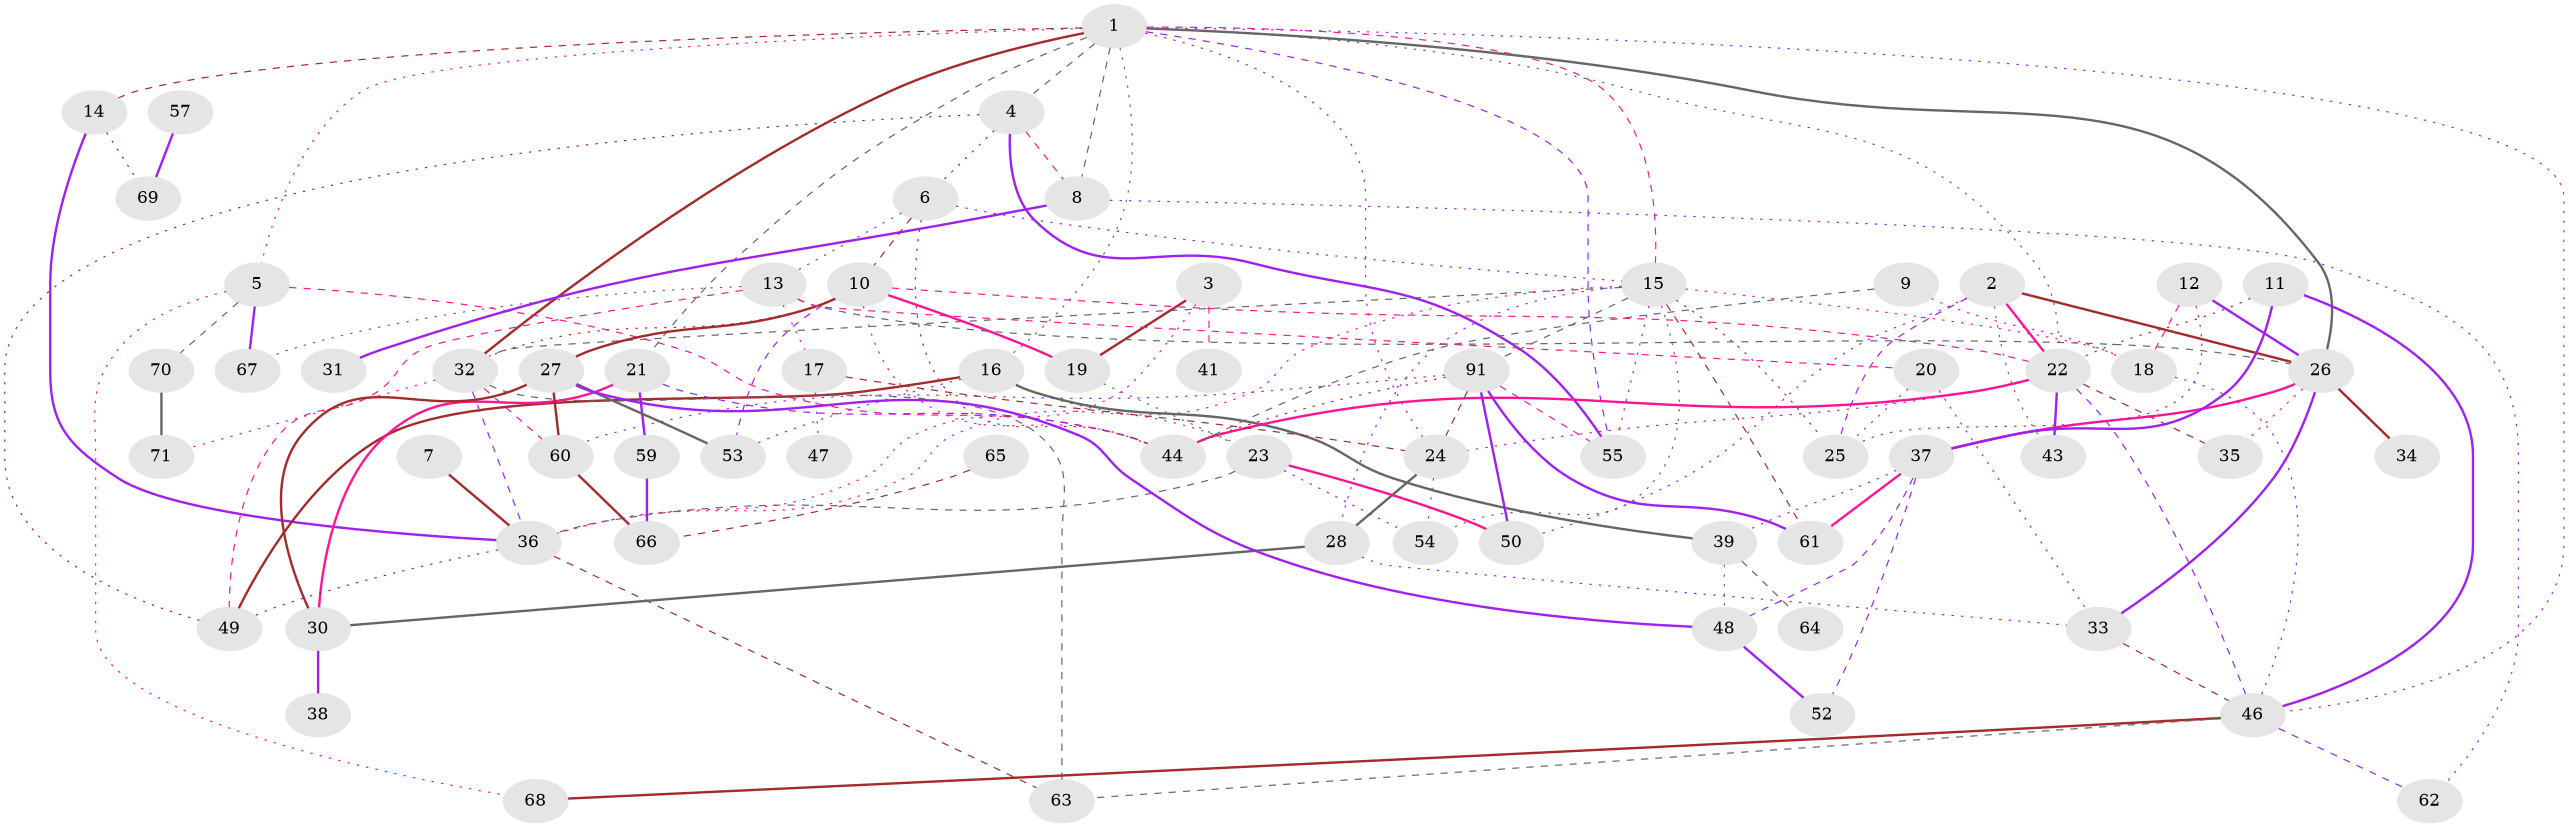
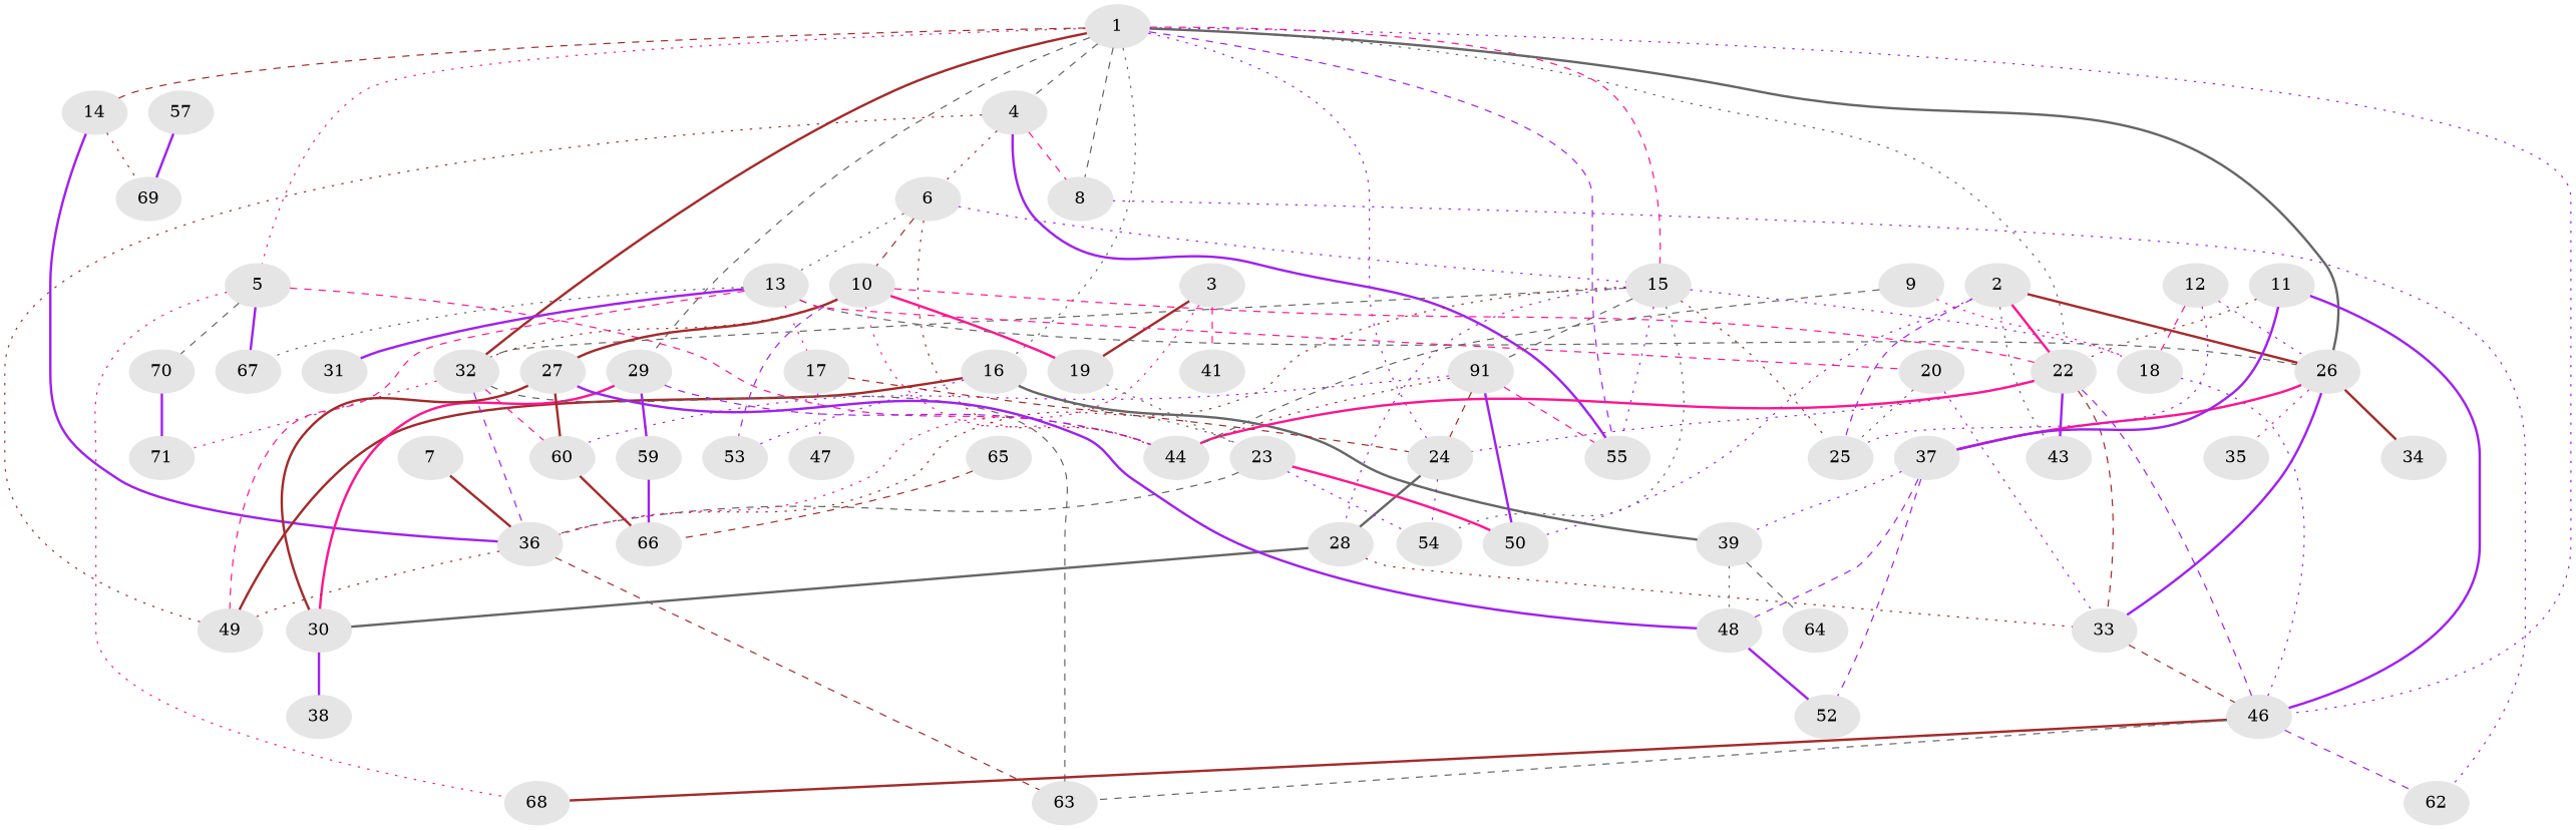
  graph {
    node [color=gray90 style=filled]
    edge [color=purple style=dotted weight=1.0]
    1
    4
    5
    8
    14
    15
    16
    22
    24
    26
-   29 [label=21]
+   29
    32
    46
    55
    6
    49
    44
    67
    68
    70
    31
    62
    36
    69
    25
    18
    n27 [label=91]
    28
    54
-   61
    53
    23
    39
    43
    35
    37
    33
    34
    30
    59
    60
    63
    71
    2
    50
    3
    19
    41
    10
    13
    27
    17
    20
    7
    9
    48
    11
    52
    12
    47
    64
    66
    38
    57
    65
    1 -- 4 [color=gray40 style=dashed]
    1 -- 5 [color=deeppink weight=2.0]
    1 -- 8 [color=gray40 style=dashed]
    1 -- 14 [color=brown style=dashed]
    1 -- 15 [color=deeppink style=dashed]
    1 -- 16 [color=gray40]
    1 -- 22 [color=gray40]
    1 -- 24
    1 -- 26 [color=gray40 style=bold]
    1 -- 29 [color=gray40 style=dashed]
    1 -- 32 [color=brown style=bold]
    1 -- 46
    1 -- 55 [style=dashed]
    4 -- 8 [color=deeppink style=dashed]
    4 -- 55 [style=bold]
    4 -- 6 [color=brown]
    4 -- 49 [color=brown]
    5 -- 44 [color=deeppink style=dashed]
    5 -- 67 [style=bold]
    5 -- 68 [color=deeppink]
    5 -- 70 [color=gray40 style=dashed]
-   8 -- 31 [style=bold]
+   13 -- 31 [style=bold]
    8 -- 62
    14 -- 36 [style=bold]
    14 -- 69 [color=brown]
    15 -- 32 [color=gray40 style=dashed]
    15 -- 55
-   15 -- 36 [color=deeppink]
+   15 -- 36 [color=brown]
    15 -- 25 [color=brown]
-   15 -- 18 [color=deeppink]
+   15 -- 18
    15 -- n27 [color=gray40 style=dashed]
    15 -- 28
    15 -- 54 [color=gray40]
-   15 -- 61 [color=brown style=dashed]
    16 -- 49 [color=brown style=bold]
    16 -- 53
    16 -- 23 [color=gray40]
    16 -- 39 [color=gray40 style=bold]
    22 -- 24
    22 -- 46 [style=dashed]
    22 -- 44 [color=deeppink style=bold]
    22 -- 43 [style=bold]
-   22 -- 35 [color=brown style=dashed]
+   22 -- 33 [color=brown style=dashed]
    24 -- 28 [color=gray40 style=bold]
    24 -- 54
    26 -- 35 [color=deeppink]
    26 -- 37 [color=deeppink style=bold]
    26 -- 33 [style=bold weight=2.0]
    26 -- 34 [color=brown style=bold]
    29 -- 44 [style=dashed]
    29 -- 30 [color=deeppink style=bold]
    29 -- 59 [style=bold]
    32 -- 36 [style=dashed]
    32 -- 60 [color=deeppink style=dashed]
    32 -- 63 [color=gray40 style=dashed]
    32 -- 71 [color=deeppink]
    46 -- 68 [color=brown style=bold]
    46 -- 62 [style=dashed]
    46 -- 63 [color=gray40 style=dashed]
    6 -- 15
    6 -- 44 [color=brown weight=2.0]
    6 -- 10 [color=brown style=dashed]
    6 -- 13 [color=gray40]
-   70 -- 71 [color=gray40 style=bold]
+   70 -- 71 [style=bold]
    36 -- 49 [color=brown]
    36 -- 63 [color=brown style=dashed]
    18 -- 46
    n27 -- 24 [color=brown style=dashed]
    n27 -- 55 [color=deeppink style=dashed]
    n27 -- 44 [color=brown]
-   n27 -- 61 [style=bold]
    n27 -- 60
    n27 -- 50 [style=bold]
-   28 -- 33
+   28 -- 33 [color=brown]
    28 -- 30 [color=gray40 style=bold]
    23 -- 36 [color=gray40 style=dashed]
    23 -- 54
    23 -- 50 [color=deeppink style=bold]
    39 -- 48 [color=gray40]
    39 -- 64 [color=gray40 style=dashed]
-   37 -- 61 [color=deeppink style=bold weight=2.0]
    37 -- 39
    37 -- 48 [style=dashed]
    37 -- 52 [style=dashed]
    33 -- 46 [color=brown style=dashed]
    30 -- 38 [style=bold]
    59 -- 66 [style=bold]
    60 -- 66 [color=brown style=bold]
    2 -- 22 [color=deeppink style=bold]
    2 -- 26 [color=brown style=bold]
    2 -- 25 [style=dashed]
    2 -- 43 [color=gray40]
    2 -- 50
    3 -- 36 [color=deeppink]
    3 -- 19 [color=brown style=bold]
    3 -- 41 [color=deeppink style=dashed]
    19 -- 23 [color=gray40]
    10 -- 22 [color=deeppink style=dashed]
    10 -- 32 [color=brown]
    10 -- 44 [color=deeppink]
    10 -- 53 [style=dashed]
    10 -- 19 [color=deeppink style=bold]
    10 -- 27 [color=brown style=bold]
    13 -- 26 [color=gray40 style=dashed]
    13 -- 49 [color=deeppink style=dashed]
    13 -- 67 [color=gray40]
    13 -- 17 [color=deeppink]
    13 -- 20 [color=deeppink style=dashed]
-   27 -- 53 [color=gray40 style=bold]
    27 -- 30 [color=brown style=bold]
    27 -- 60 [color=brown style=bold]
    27 -- 48 [style=bold]
    17 -- 24 [color=brown style=dashed]
    17 -- 47
    20 -- 25 [color=gray40]
    20 -- 33
    7 -- 36 [color=brown style=bold]
    9 -- 44 [color=gray40 style=dashed]
    9 -- 18 [color=deeppink weight=2.0]
    48 -- 52 [style=bold]
    11 -- 22 [color=brown]
    11 -- 46 [style=bold]
    11 -- 37 [style=bold]
-   12 -- 26 [style=bold]
+   12 -- 26
    12 -- 25
    12 -- 18 [color=deeppink style=dashed]
    57 -- 69 [style=bold]
    65 -- 66 [color=brown style=dashed]
  }
